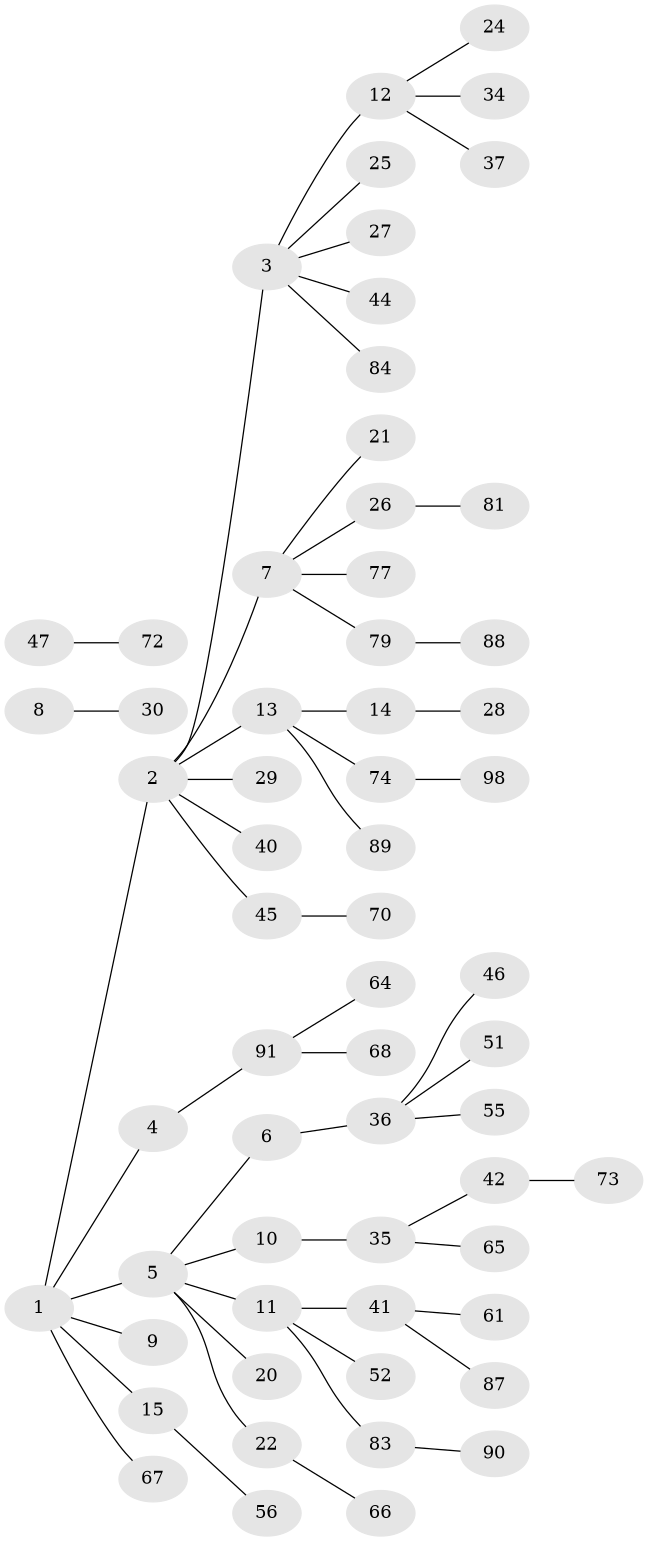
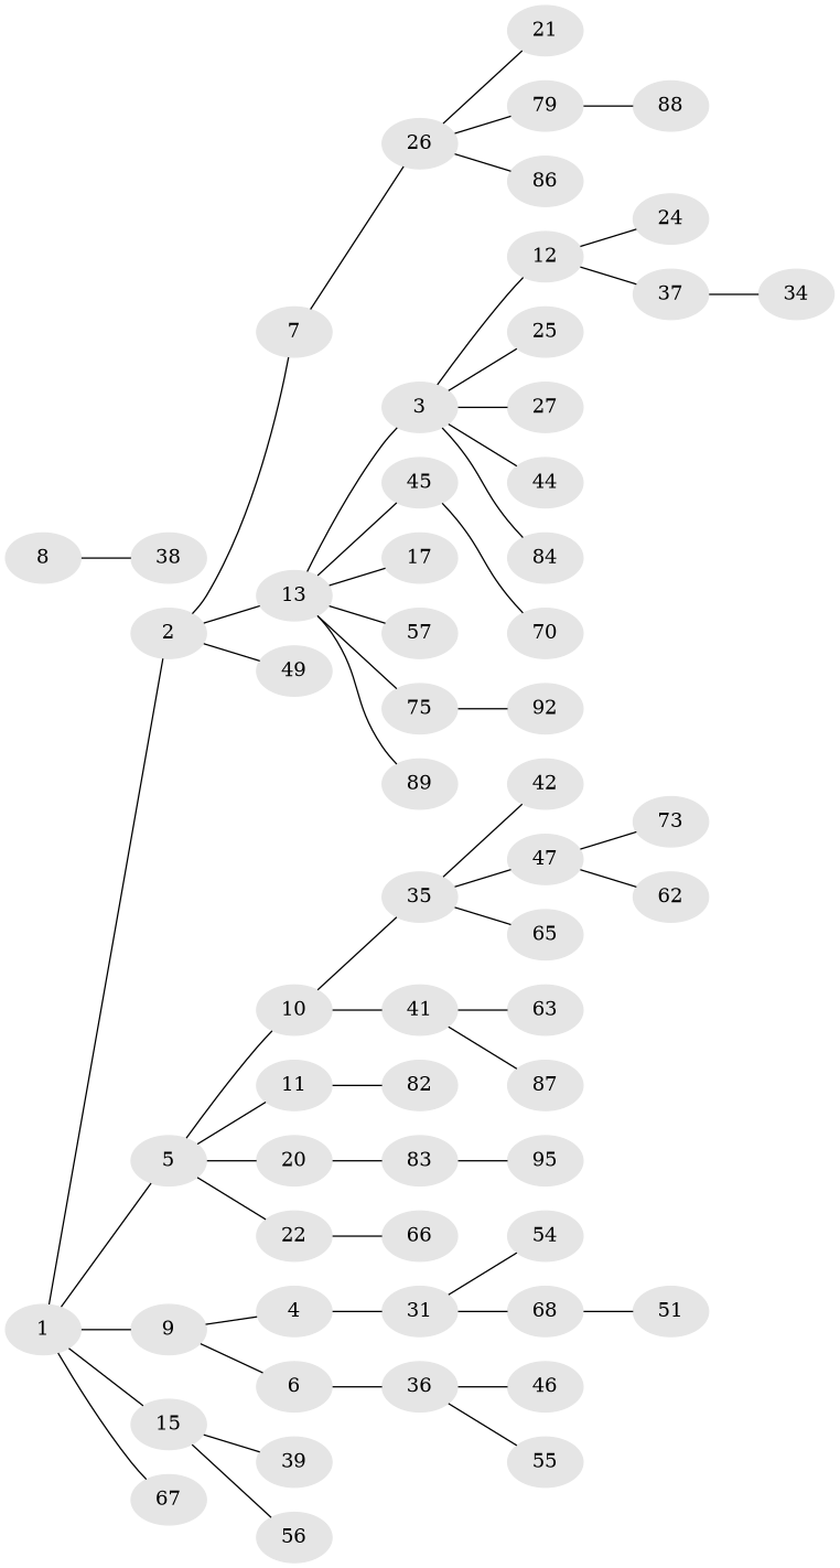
  graph {
    rankdir=LR
    node [color=gray90 style=filled]
    1 [super="+50"]
    2 [super="+16"]
    4 [super="+61"]
    5 [super="+59"]
    9
    15 [super="+17"]
    67
    3 [super="+12"]
    7 [super="+18"]
    13 [super="+45"]
-   29
-   40
+   40 [label=49]
    n13 [label=45 super="+82"]
-   31 [super="+53" label=91]
+   31 [super="+53"]
    6 [super="+91"]
    10 [super="+23"]
    11 [super="+60"]
    20 [super="+80"]
    22 [super="+74"]
+   39
    56 [super="+69"]
    n22 [label=12 super="+86"]
    25
    27 [super="+48"]
    44
    84
    21
    26 [super="+32"]
-   77 [super="+78"]
-   14 [super="+58"]
-   75 [super="+85" label=74]
+   14 [super="+58" label=17]
+   57 [super="+71"]
+   75 [super="+85"]
    89
    70
    24
    34 [super="+54"]
    37
-   64
+   64 [label=54]
    68
    n40 [label=36 super="+33"]
    35 [super="+62"]
    41 [super="+43"]
-   52
+   52 [label=82]
    83
    66
    46
    51
    55
    8
-   38 [label=30]
+   38
    79
-   81
+   81 [label=86]
    42 [super="+76"]
    47
    65
-   63 [label=61]
+   63
    87
-   28 [super="+36"]
-   92 [label=98]
-   90
+   92
+   90 [label=95]
    88
    73
-   72
+   72 [label=62]
    1 -- 2
-   1 -- 4
+   9 -- 4
    1 -- 5
    1 -- 9
    1 -- 15
    1 -- 67
-   2 -- 3
+   13 -- 3
    2 -- 7
    2 -- 13
-   2 -- 29
    2 -- 40
-   2 -- n13
+   13 -- n13
    4 -- 31
-   5 -- 6
+   9 -- 6
    5 -- 10
    5 -- 11
    5 -- 20
    5 -- 22
+   15 -- 39
    15 -- 56
    3 -- n22
    3 -- 25
    3 -- 27
    3 -- 44
    3 -- 84
-   7 -- 21
+   26 -- 21
    7 -- 26
-   7 -- 77
    13 -- 14
+   13 -- 57
    13 -- 75
    13 -- 89
    n13 -- 70
    31 -- 64
    31 -- 68
    6 -- n40
    10 -- 35
-   11 -- 41
+   10 -- 41
    11 -- 52
-   11 -- 83
+   20 -- 83
    22 -- 66
    n22 -- 24
-   n22 -- 34
+   37 -- 34
    n22 -- 37
-   7 -- 79
+   26 -- 79
    26 -- 81
-   14 -- 28
    75 -- 92
    n40 -- 46
-   n40 -- 51
+   68 -- 51
    n40 -- 55
    35 -- 42
+   35 -- 47
    35 -- 65
    41 -- 63
    41 -- 87
    83 -- 90
    8 -- 38
    79 -- 88
-   42 -- 73
+   47 -- 73
    47 -- 72
  }
